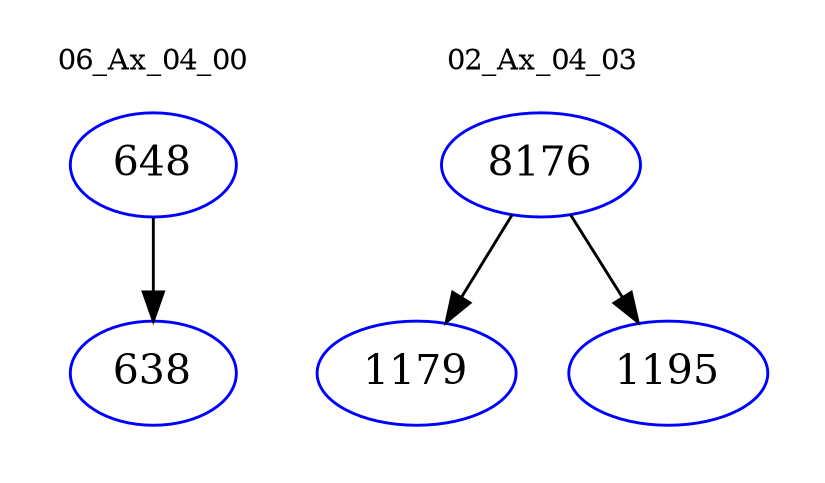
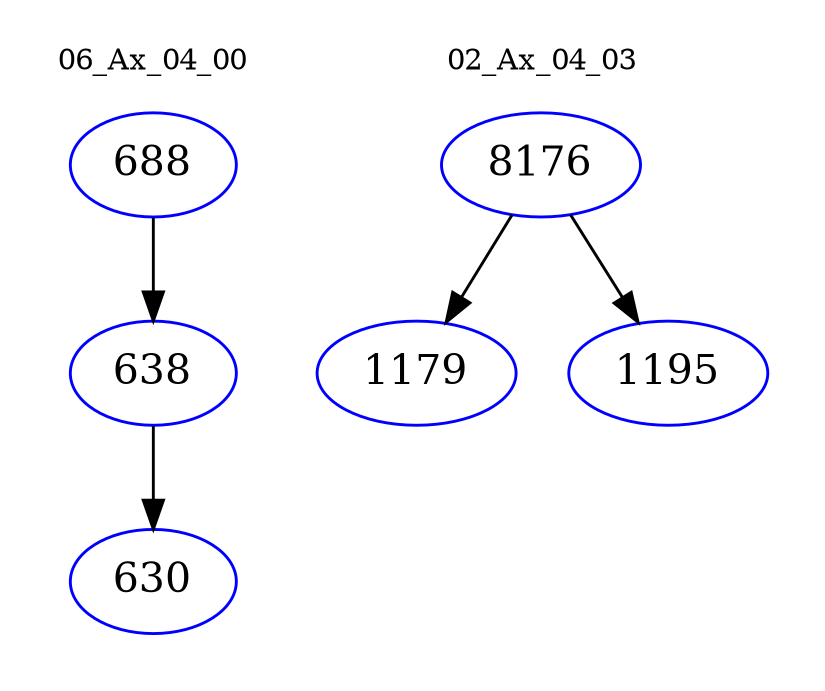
  digraph {
    node [color=blue]
    edge [color=black]
    n1 [label=638]
-   n3 [label=648]
+   n2 [label=630]
+   n3 [label=688]
    n4 [label=8176]
    n5 [label=1179]
    n6 [label=1195]
    subgraph cluster_1 {
      color=white
      fontsize=10
      label="06_Ax_04_00"
      n1
+     n2
      n3
    }
    subgraph cluster_2 {
      color=white
      fontsize=10
      label="02_Ax_04_03"
      n4
      n5
      n6
    }
+   n1 -> n2
    n3 -> n1
    n4 -> n5
    n4 -> n6
  }
